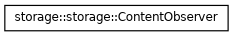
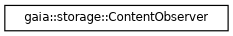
  digraph {
    rankdir=LR
-   n1 [color=black fillcolor=white fontname=Helvetica fontsize=10 height=0.2 label="storage::storage::ContentObserver" shape=record style=filled width=0.4]
+   n1 [color=black fillcolor=white fontname=Helvetica fontsize=10 height=0.2 label="gaia::storage::ContentObserver" shape=record style=filled width=0.4]
  }
